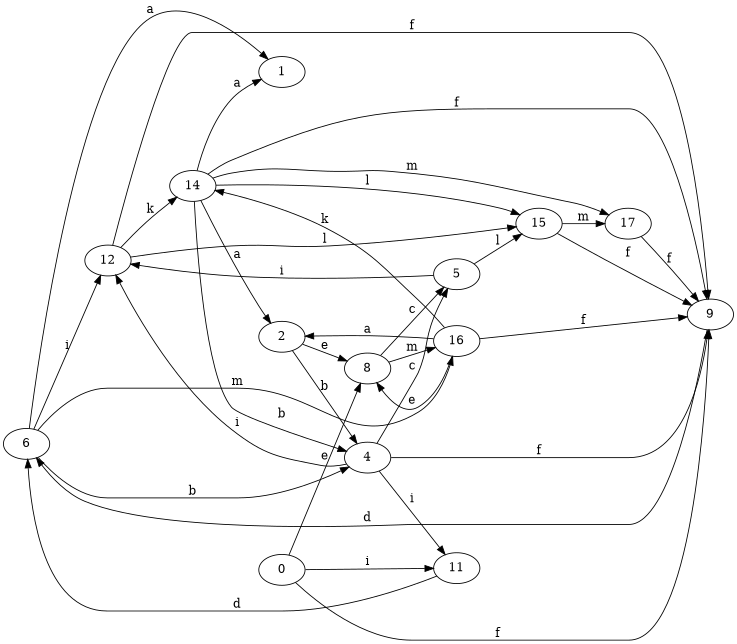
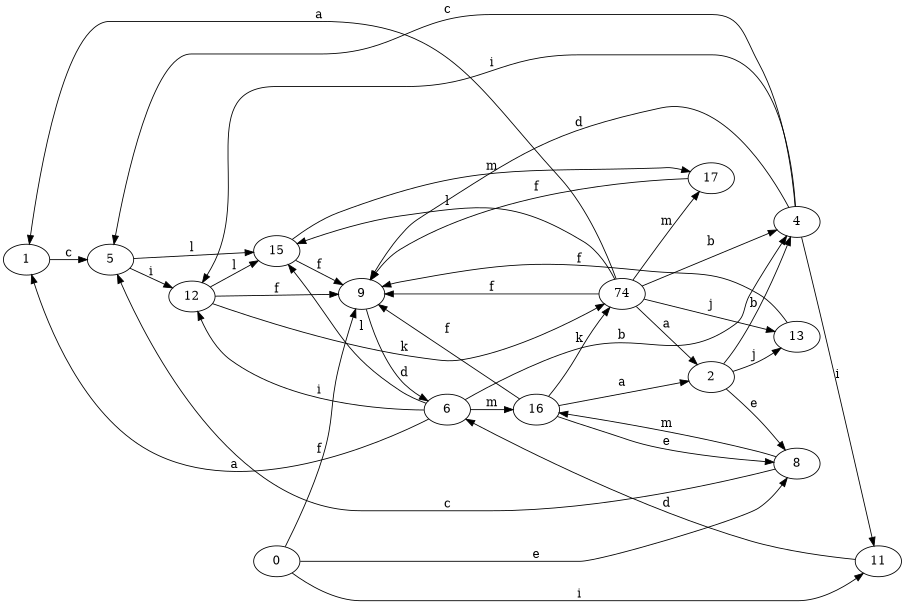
  strict digraph {
    rankdir=LR
    1
    5
    12
    15
    2
    4
    8
+   13
    9
    11
    16
    6
-   14
+   14 [label=74]
    17
    0
+   1 -> 5 [label=c]
    5 -> 12 [label=i]
    5 -> 15 [label=l]
    12 -> 15 [label=l]
    12 -> 9 [label=f]
    12 -> 14 [label=k]
    15 -> 9 [label=f]
    15 -> 17 [label=m]
    2 -> 4 [label=b]
    2 -> 8 [label=e]
+   2 -> 13 [label=j]
    4 -> 5 [label=c]
    4 -> 12 [label=i]
-   4 -> 9 [label=f]
+   4 -> 9 [label=d]
    4 -> 11 [label=i]
    8 -> 5 [label=c]
    8 -> 16 [label=m]
+   13 -> 9 [label=f]
    9 -> 6 [label=d]
    11 -> 6 [label=d]
    16 -> 2 [label=a]
    16 -> 8 [label=e]
    16 -> 9 [label=f]
    16 -> 14 [label=k]
    6 -> 1 [label=a]
    6 -> 12 [label=i]
+   6 -> 15 [label=l]
    6 -> 4 [label=b]
    6 -> 16 [label=m]
    14 -> 1 [label=a]
    14 -> 15 [label=l]
    14 -> 2 [label=a]
    14 -> 4 [label=b]
+   14 -> 13 [label=j]
    14 -> 9 [label=f]
    14 -> 17 [label=m]
    17 -> 9 [label=f]
    0 -> 8 [label=e]
    0 -> 9 [label=f]
    0 -> 11 [label=i]
  }
